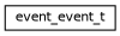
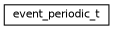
  digraph {
    rankdir=LR
-   n1 [color=black fillcolor=white fontname=Helvetica fontsize=10 height=0.2 label=event_event_t shape=record style=filled width=0.4]
+   n1 [color=black fillcolor=white fontname=Helvetica fontsize=10 height=0.2 label=event_periodic_t shape=record style=filled width=0.4]
  }
